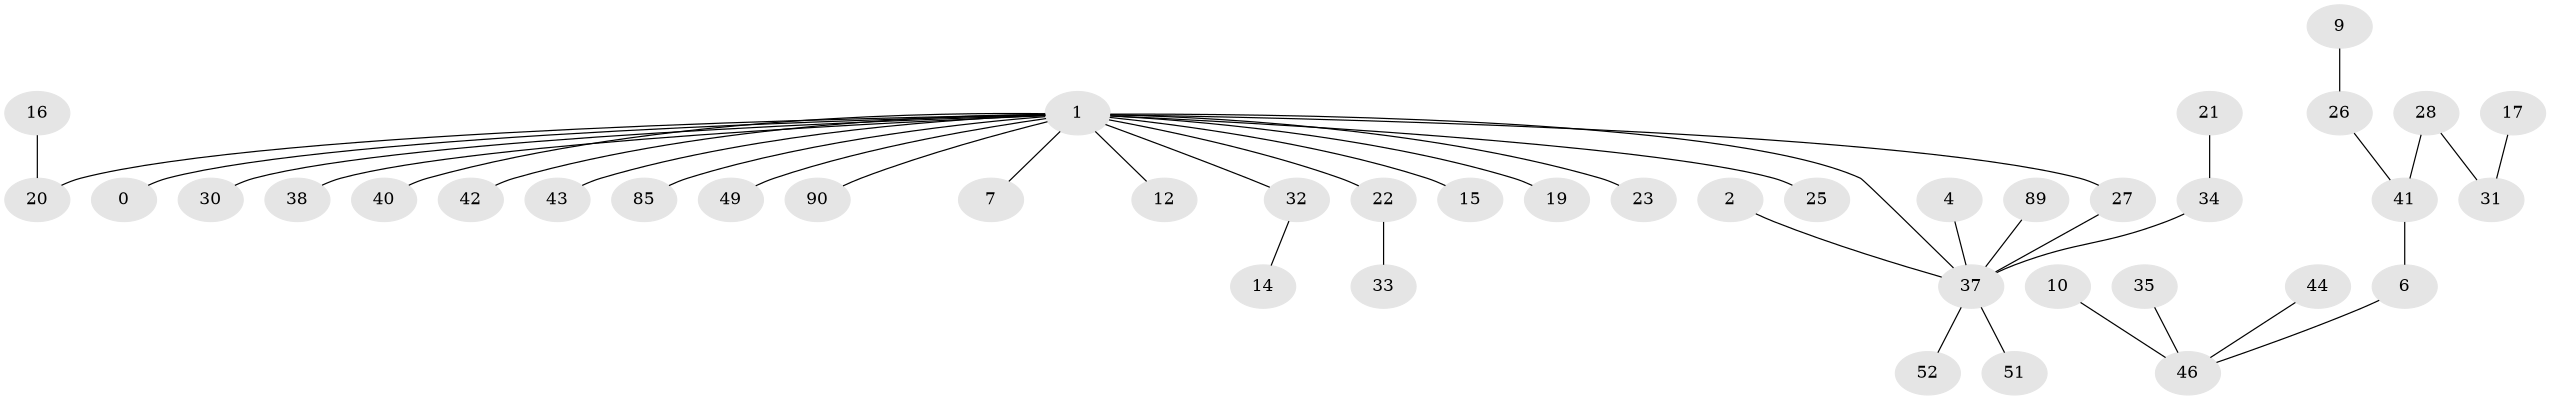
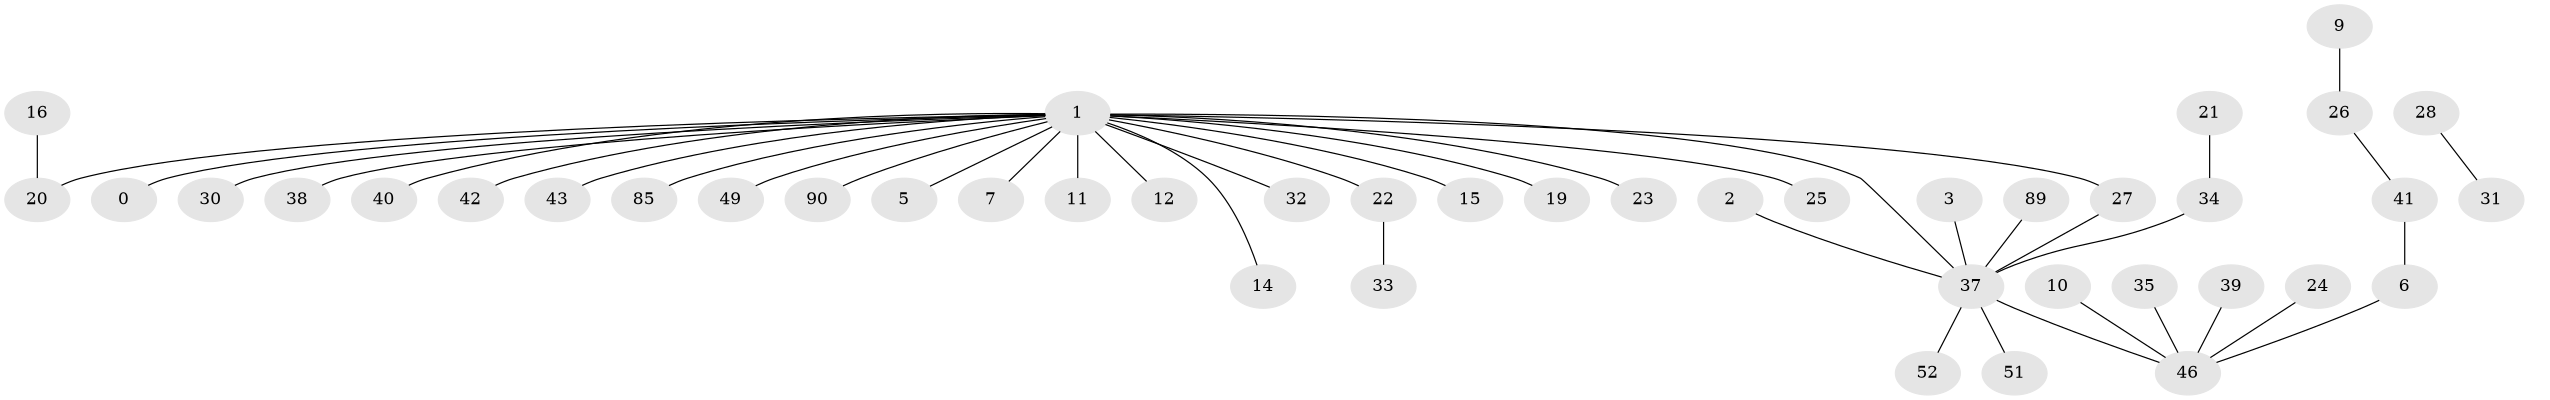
  graph {
    node [color=gray90 style=filled]
    edge [weight=1.0]
    n1 [label=0]
    1
+   5
    7
+   11
    12
    14
    15
    19
    20
    22
    23
    25
    27
    30
    32
    37
    38
    40
    42
    43
    n22 [label=85]
    49
    n24 [label=90]
    33
    26
    41
    46
    52
    51
    2
-   3 [label=4]
+   3
    6
    9
    10
    16
-   17
    31
    21
    34
    28
    n42 [label=89]
    35
-   44
+   39
+   44 [label=24]
    1 -- n1
+   1 -- 5
    1 -- 7
+   1 -- 11
    1 -- 12
-   32 -- 14
+   1 -- 14
    1 -- 15
    1 -- 19
    1 -- 20
    1 -- 22
    1 -- 23 [weight=2.0]
    1 -- 25
    1 -- 27
    1 -- 30
    1 -- 32
    1 -- 37 [weight=2.0]
    1 -- 38
    1 -- 40
    1 -- 42
    1 -- 43
    1 -- n22
    1 -- 49
    1 -- n24
    22 -- 33
    27 -- 37 [weight=2.0]
+   37 -- 46
    37 -- 52
    37 -- 51
    26 -- 41
    41 -- 6
    2 -- 37
    3 -- 37
    6 -- 46
    9 -- 26
    10 -- 46
    16 -- 20
-   17 -- 31
    21 -- 34
    34 -- 37
-   28 -- 41 [weight=2.0]
    28 -- 31 [weight=2.0]
    n42 -- 37
    35 -- 46
+   39 -- 46
    44 -- 46
  }
